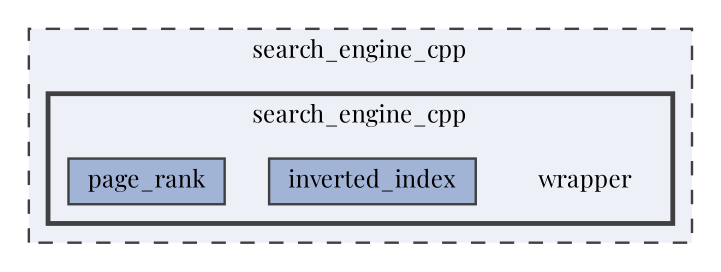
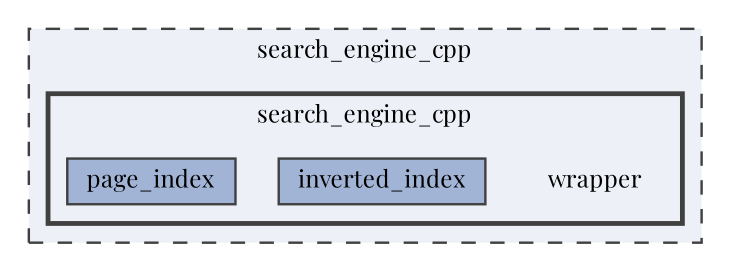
  digraph {
    compound=true
    fontname="Playfair Display"
    node [fontname="Playfair Display" fontsize=10 shape=box color=grey25 fillcolor="#a2b4d6" style=filled]
    n1 [height=0.2 label=wrapper shape=plaintext width=0.4 color="" fillcolor="" style=""]
    n2 [height=0.2 label=inverted_index width=0.4]
-   n3 [height=0.2 label=page_rank width=0.4]
+   n3 [height=0.2 label=page_index width=0.4]
    subgraph cluster_1 {
      bgcolor="#edf0f7"
      fontsize=10
      label=search_engine_cpp
      pencolor=grey25
      style="filled,dashed"
      subgraph cluster_2 {
        bgcolor="#edf0f7"
        fontsize=10
        pencolor=grey25
        style="filled,bold"
        n1
        n2
        n3
      }
    }
  }
